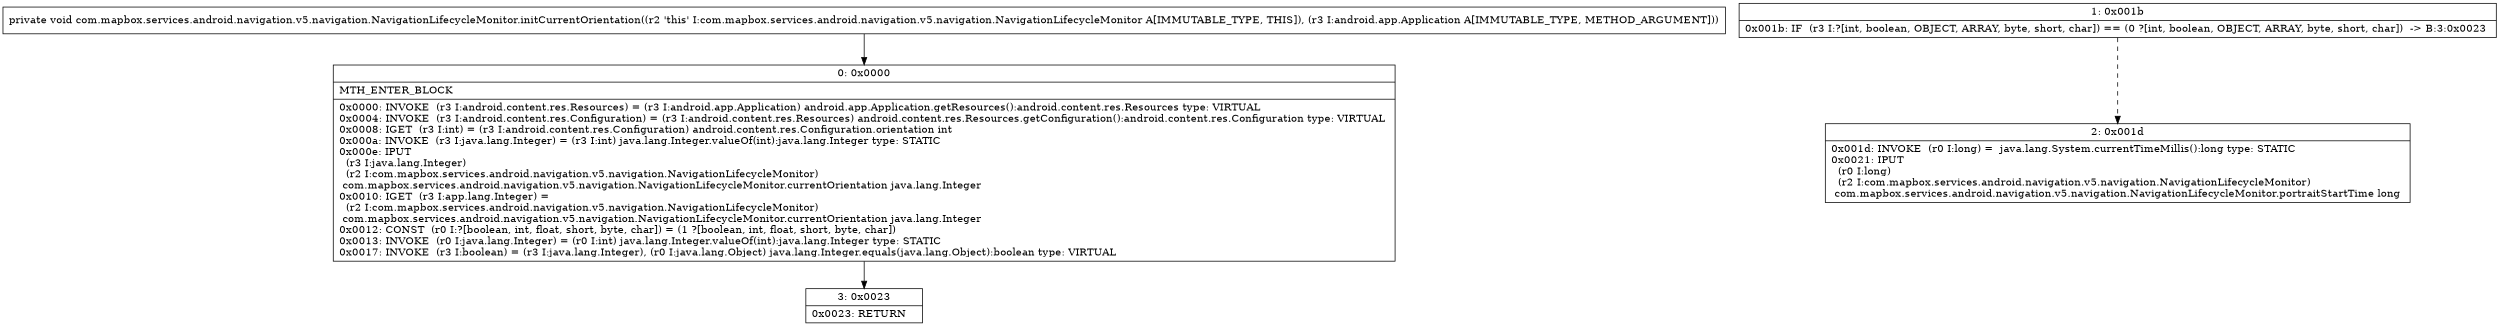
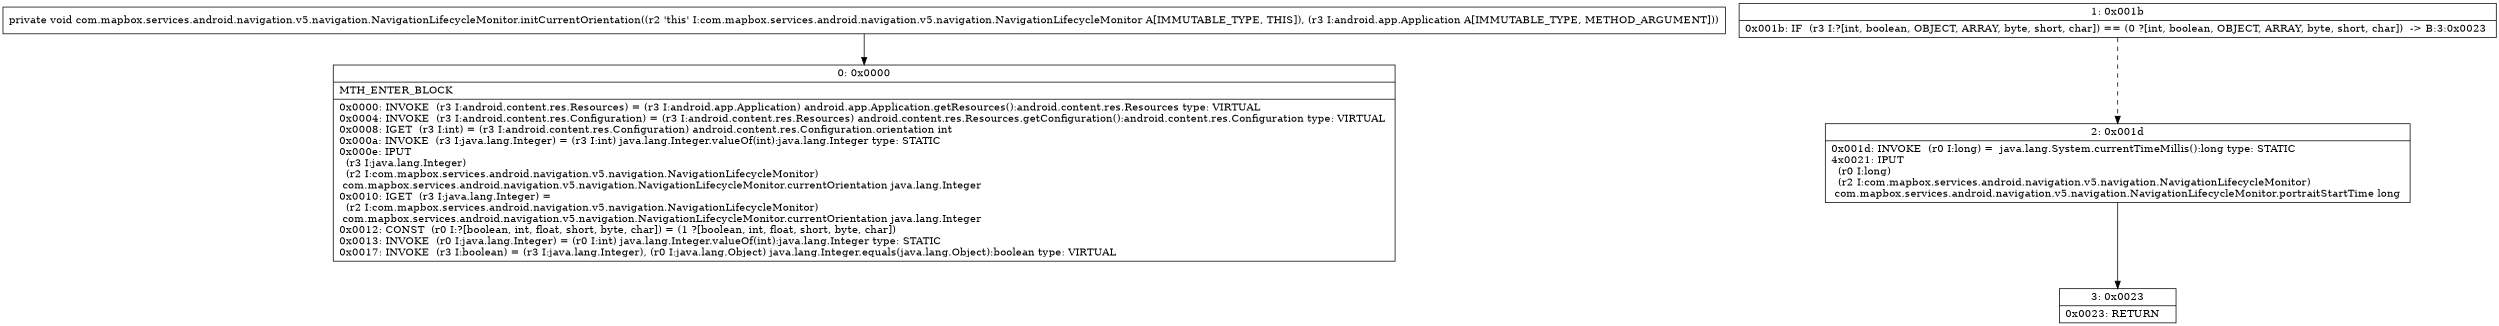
  digraph {
    node [shape=record]
-   n1 [label="{0\:\ 0x0000|MTH_ENTER_BLOCK\l|0x0000: INVOKE  (r3 I:android.content.res.Resources) = (r3 I:android.app.Application) android.app.Application.getResources():android.content.res.Resources type: VIRTUAL \l0x0004: INVOKE  (r3 I:android.content.res.Configuration) = (r3 I:android.content.res.Resources) android.content.res.Resources.getConfiguration():android.content.res.Configuration type: VIRTUAL \l0x0008: IGET  (r3 I:int) = (r3 I:android.content.res.Configuration) android.content.res.Configuration.orientation int \l0x000a: INVOKE  (r3 I:java.lang.Integer) = (r3 I:int) java.lang.Integer.valueOf(int):java.lang.Integer type: STATIC \l0x000e: IPUT  \l  (r3 I:java.lang.Integer)\l  (r2 I:com.mapbox.services.android.navigation.v5.navigation.NavigationLifecycleMonitor)\l com.mapbox.services.android.navigation.v5.navigation.NavigationLifecycleMonitor.currentOrientation java.lang.Integer \l0x0010: IGET  (r3 I:app.lang.Integer) = \l  (r2 I:com.mapbox.services.android.navigation.v5.navigation.NavigationLifecycleMonitor)\l com.mapbox.services.android.navigation.v5.navigation.NavigationLifecycleMonitor.currentOrientation java.lang.Integer \l0x0012: CONST  (r0 I:?[boolean, int, float, short, byte, char]) = (1 ?[boolean, int, float, short, byte, char]) \l0x0013: INVOKE  (r0 I:java.lang.Integer) = (r0 I:int) java.lang.Integer.valueOf(int):java.lang.Integer type: STATIC \l0x0017: INVOKE  (r3 I:boolean) = (r3 I:java.lang.Integer), (r0 I:java.lang.Object) java.lang.Integer.equals(java.lang.Object):boolean type: VIRTUAL \l}"]
+   n1 [label="{0\:\ 0x0000|MTH_ENTER_BLOCK\l|0x0000: INVOKE  (r3 I:android.content.res.Resources) = (r3 I:android.app.Application) android.app.Application.getResources():android.content.res.Resources type: VIRTUAL \l0x0004: INVOKE  (r3 I:android.content.res.Configuration) = (r3 I:android.content.res.Resources) android.content.res.Resources.getConfiguration():android.content.res.Configuration type: VIRTUAL \l0x0008: IGET  (r3 I:int) = (r3 I:android.content.res.Configuration) android.content.res.Configuration.orientation int \l0x000a: INVOKE  (r3 I:java.lang.Integer) = (r3 I:int) java.lang.Integer.valueOf(int):java.lang.Integer type: STATIC \l0x000e: IPUT  \l  (r3 I:java.lang.Integer)\l  (r2 I:com.mapbox.services.android.navigation.v5.navigation.NavigationLifecycleMonitor)\l com.mapbox.services.android.navigation.v5.navigation.NavigationLifecycleMonitor.currentOrientation java.lang.Integer \l0x0010: IGET  (r3 I:java.lang.Integer) = \l  (r2 I:com.mapbox.services.android.navigation.v5.navigation.NavigationLifecycleMonitor)\l com.mapbox.services.android.navigation.v5.navigation.NavigationLifecycleMonitor.currentOrientation java.lang.Integer \l0x0012: CONST  (r0 I:?[boolean, int, float, short, byte, char]) = (1 ?[boolean, int, float, short, byte, char]) \l0x0013: INVOKE  (r0 I:java.lang.Integer) = (r0 I:int) java.lang.Integer.valueOf(int):java.lang.Integer type: STATIC \l0x0017: INVOKE  (r3 I:boolean) = (r3 I:java.lang.Integer), (r0 I:java.lang.Object) java.lang.Integer.equals(java.lang.Object):boolean type: VIRTUAL \l}"]
    n2 [label="{1\:\ 0x001b|0x001b: IF  (r3 I:?[int, boolean, OBJECT, ARRAY, byte, short, char]) == (0 ?[int, boolean, OBJECT, ARRAY, byte, short, char])  \-\> B:3:0x0023 \l}"]
-   n3 [label="{2\:\ 0x001d|0x001d: INVOKE  (r0 I:long) =  java.lang.System.currentTimeMillis():long type: STATIC \l0x0021: IPUT  \l  (r0 I:long)\l  (r2 I:com.mapbox.services.android.navigation.v5.navigation.NavigationLifecycleMonitor)\l com.mapbox.services.android.navigation.v5.navigation.NavigationLifecycleMonitor.portraitStartTime long \l}"]
+   n3 [label="{2\:\ 0x001d|0x001d: INVOKE  (r0 I:long) =  java.lang.System.currentTimeMillis():long type: STATIC \l4x0021: IPUT  \l  (r0 I:long)\l  (r2 I:com.mapbox.services.android.navigation.v5.navigation.NavigationLifecycleMonitor)\l com.mapbox.services.android.navigation.v5.navigation.NavigationLifecycleMonitor.portraitStartTime long \l}"]
    n4 [label="{3\:\ 0x0023|0x0023: RETURN   \l}"]
    n5 [label="{private void com.mapbox.services.android.navigation.v5.navigation.NavigationLifecycleMonitor.initCurrentOrientation((r2 'this' I:com.mapbox.services.android.navigation.v5.navigation.NavigationLifecycleMonitor A[IMMUTABLE_TYPE, THIS]), (r3 I:android.app.Application A[IMMUTABLE_TYPE, METHOD_ARGUMENT])) }"]
    n2 -> n3 [style=dashed]
-   n1 -> n4
+   n3 -> n4
    n5 -> n1
  }
